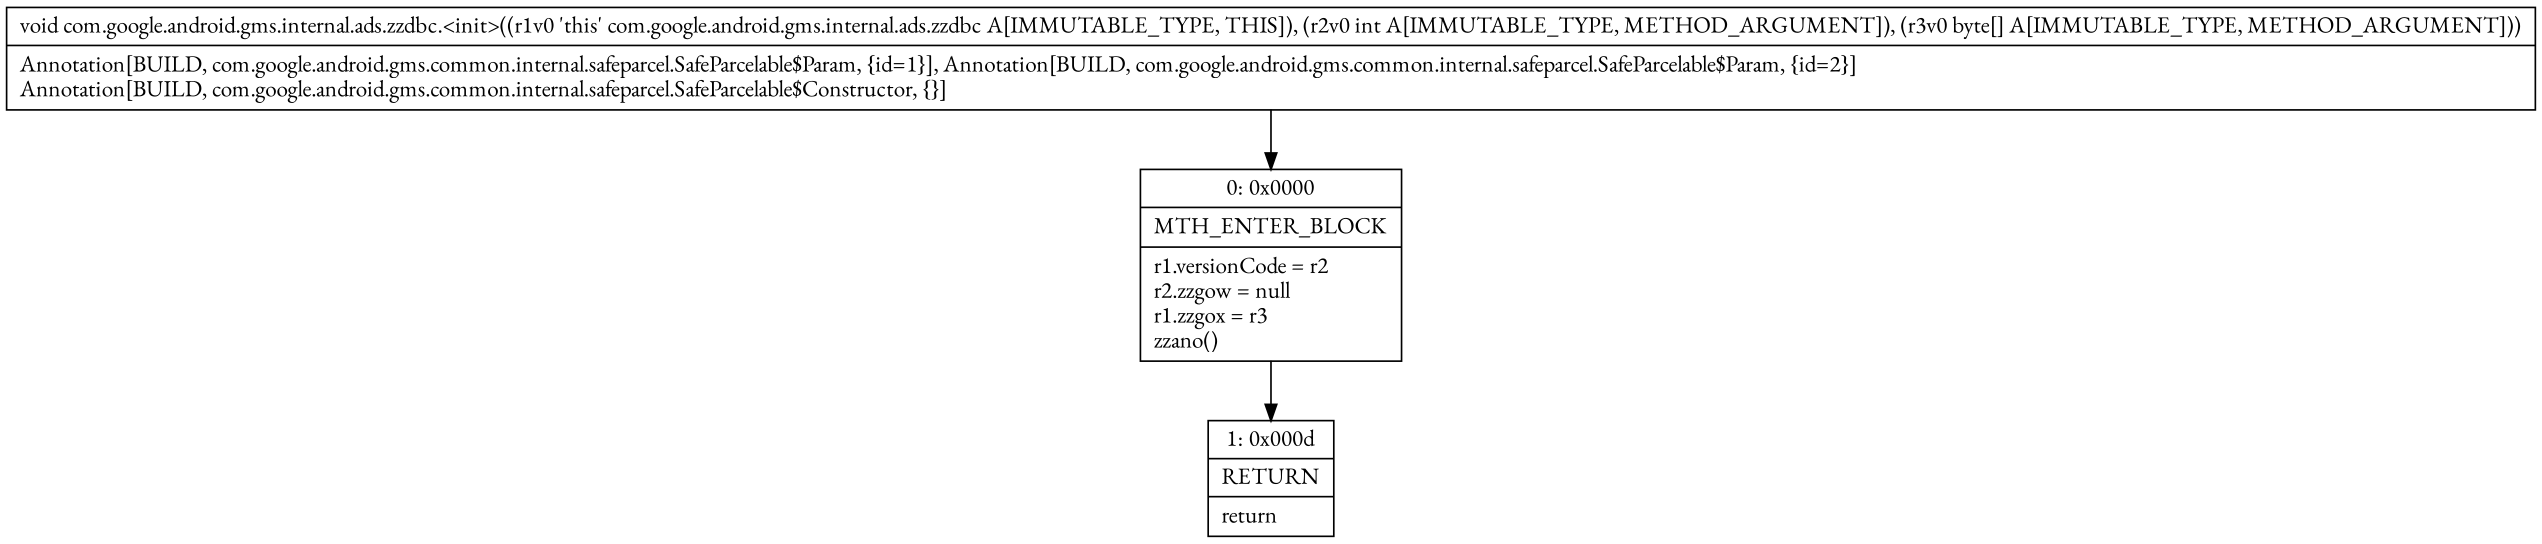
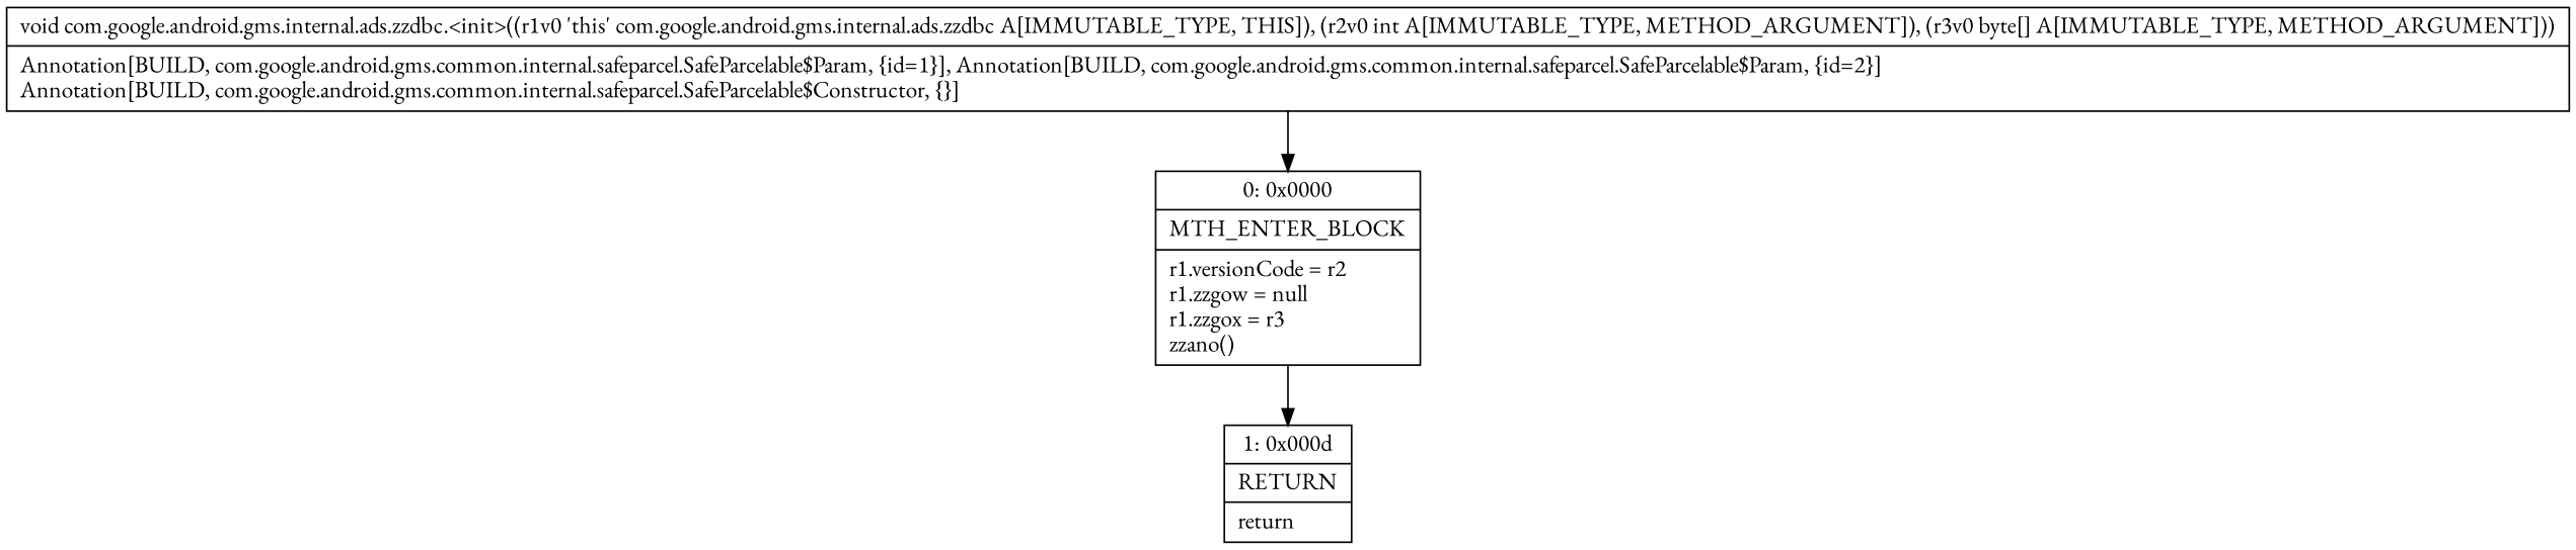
  digraph {
    fontname="EB Garamond"
    node [shape=record fontname="EB Garamond"]
    edge [fontname="EB Garamond"]
-   n1 [label="{0\:\ 0x0000|MTH_ENTER_BLOCK\l|r1.versionCode = r2\lr2.zzgow = null\lr1.zzgox = r3\lzzano()\l}"]
+   n1 [label="{0\:\ 0x0000|MTH_ENTER_BLOCK\l|r1.versionCode = r2\lr1.zzgow = null\lr1.zzgox = r3\lzzano()\l}"]
    n2 [label="{1\:\ 0x000d|RETURN\l|return\l}"]
    n3 [label="{void com.google.android.gms.internal.ads.zzdbc.\<init\>((r1v0 'this' com.google.android.gms.internal.ads.zzdbc A[IMMUTABLE_TYPE, THIS]), (r2v0 int A[IMMUTABLE_TYPE, METHOD_ARGUMENT]), (r3v0 byte[] A[IMMUTABLE_TYPE, METHOD_ARGUMENT]))  | Annotation[BUILD, com.google.android.gms.common.internal.safeparcel.SafeParcelable$Param, \{id=1\}], Annotation[BUILD, com.google.android.gms.common.internal.safeparcel.SafeParcelable$Param, \{id=2\}]\lAnnotation[BUILD, com.google.android.gms.common.internal.safeparcel.SafeParcelable$Constructor, \{\}]\l}"]
    n1 -> n2
    n3 -> n1
  }
